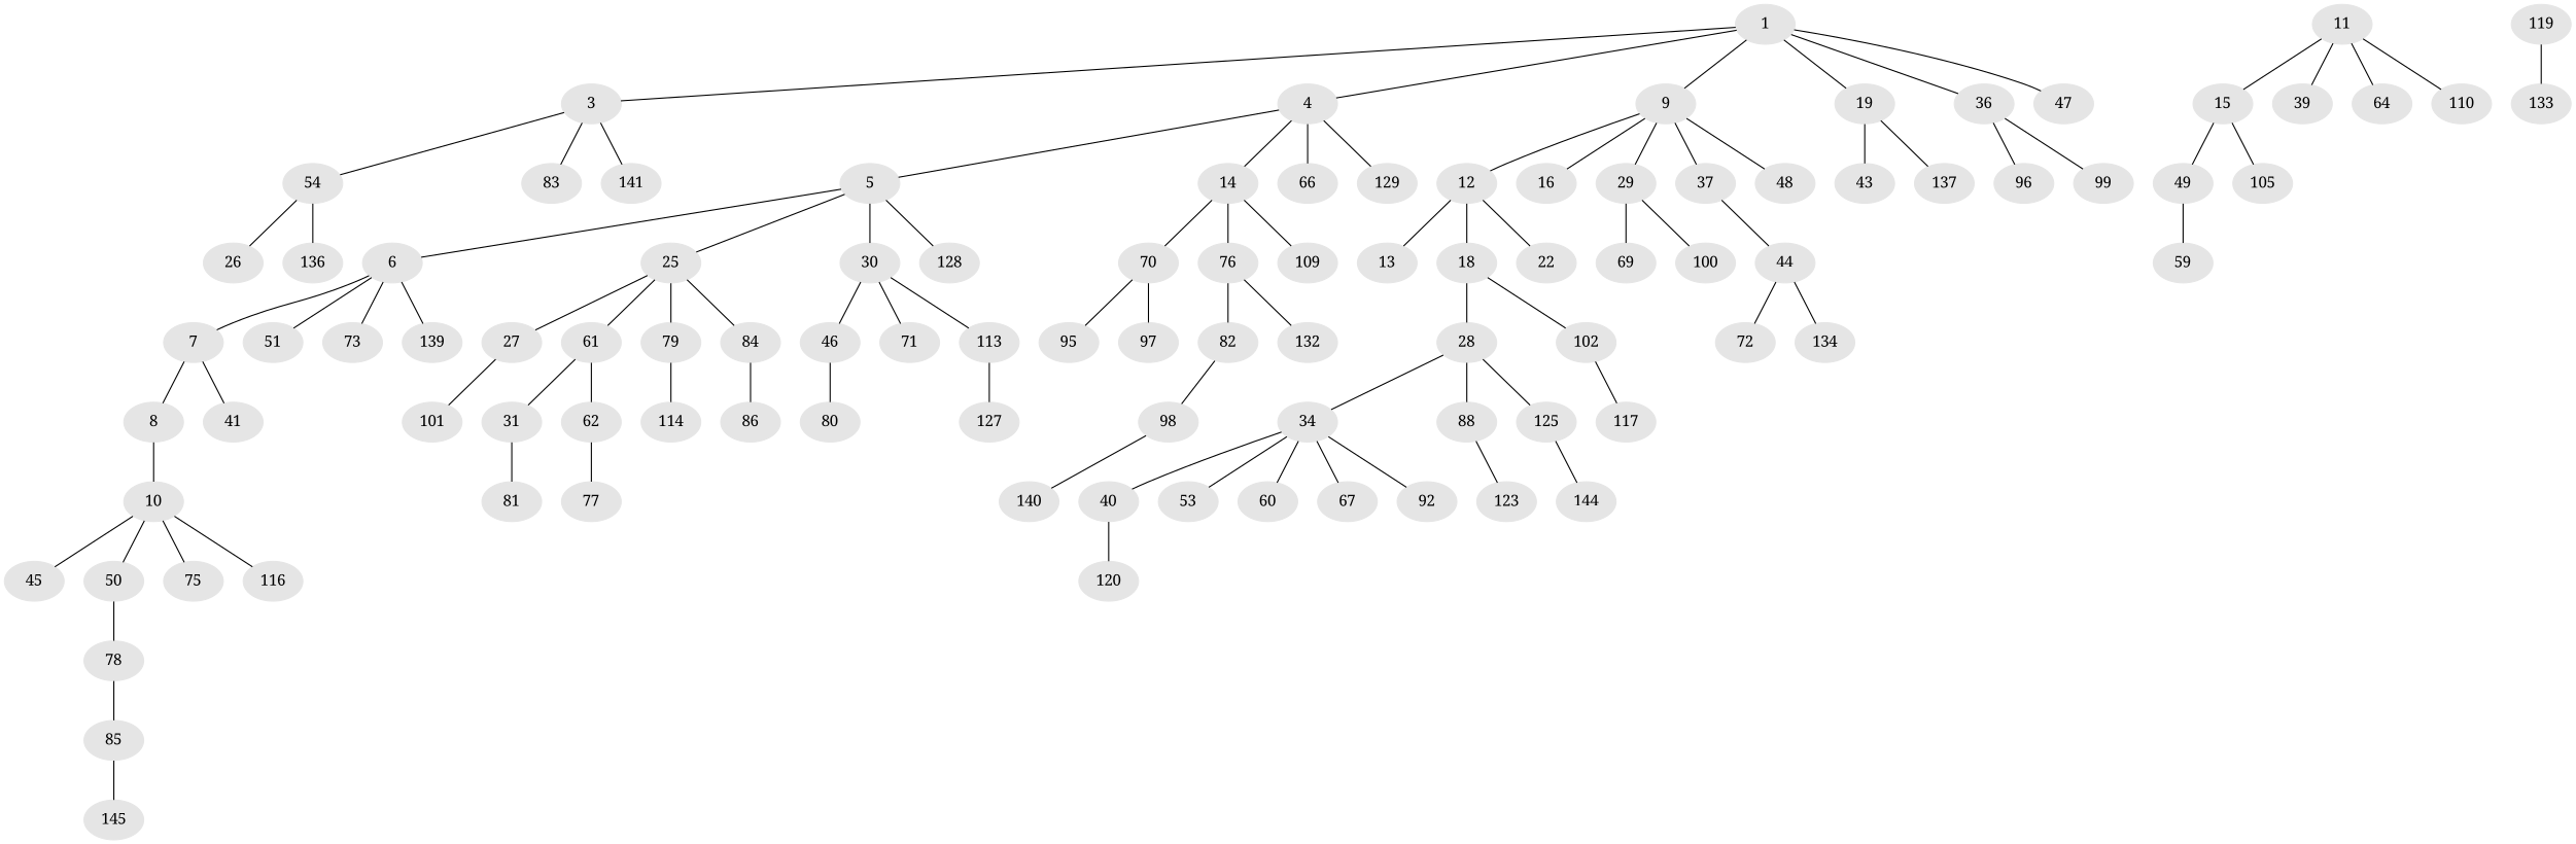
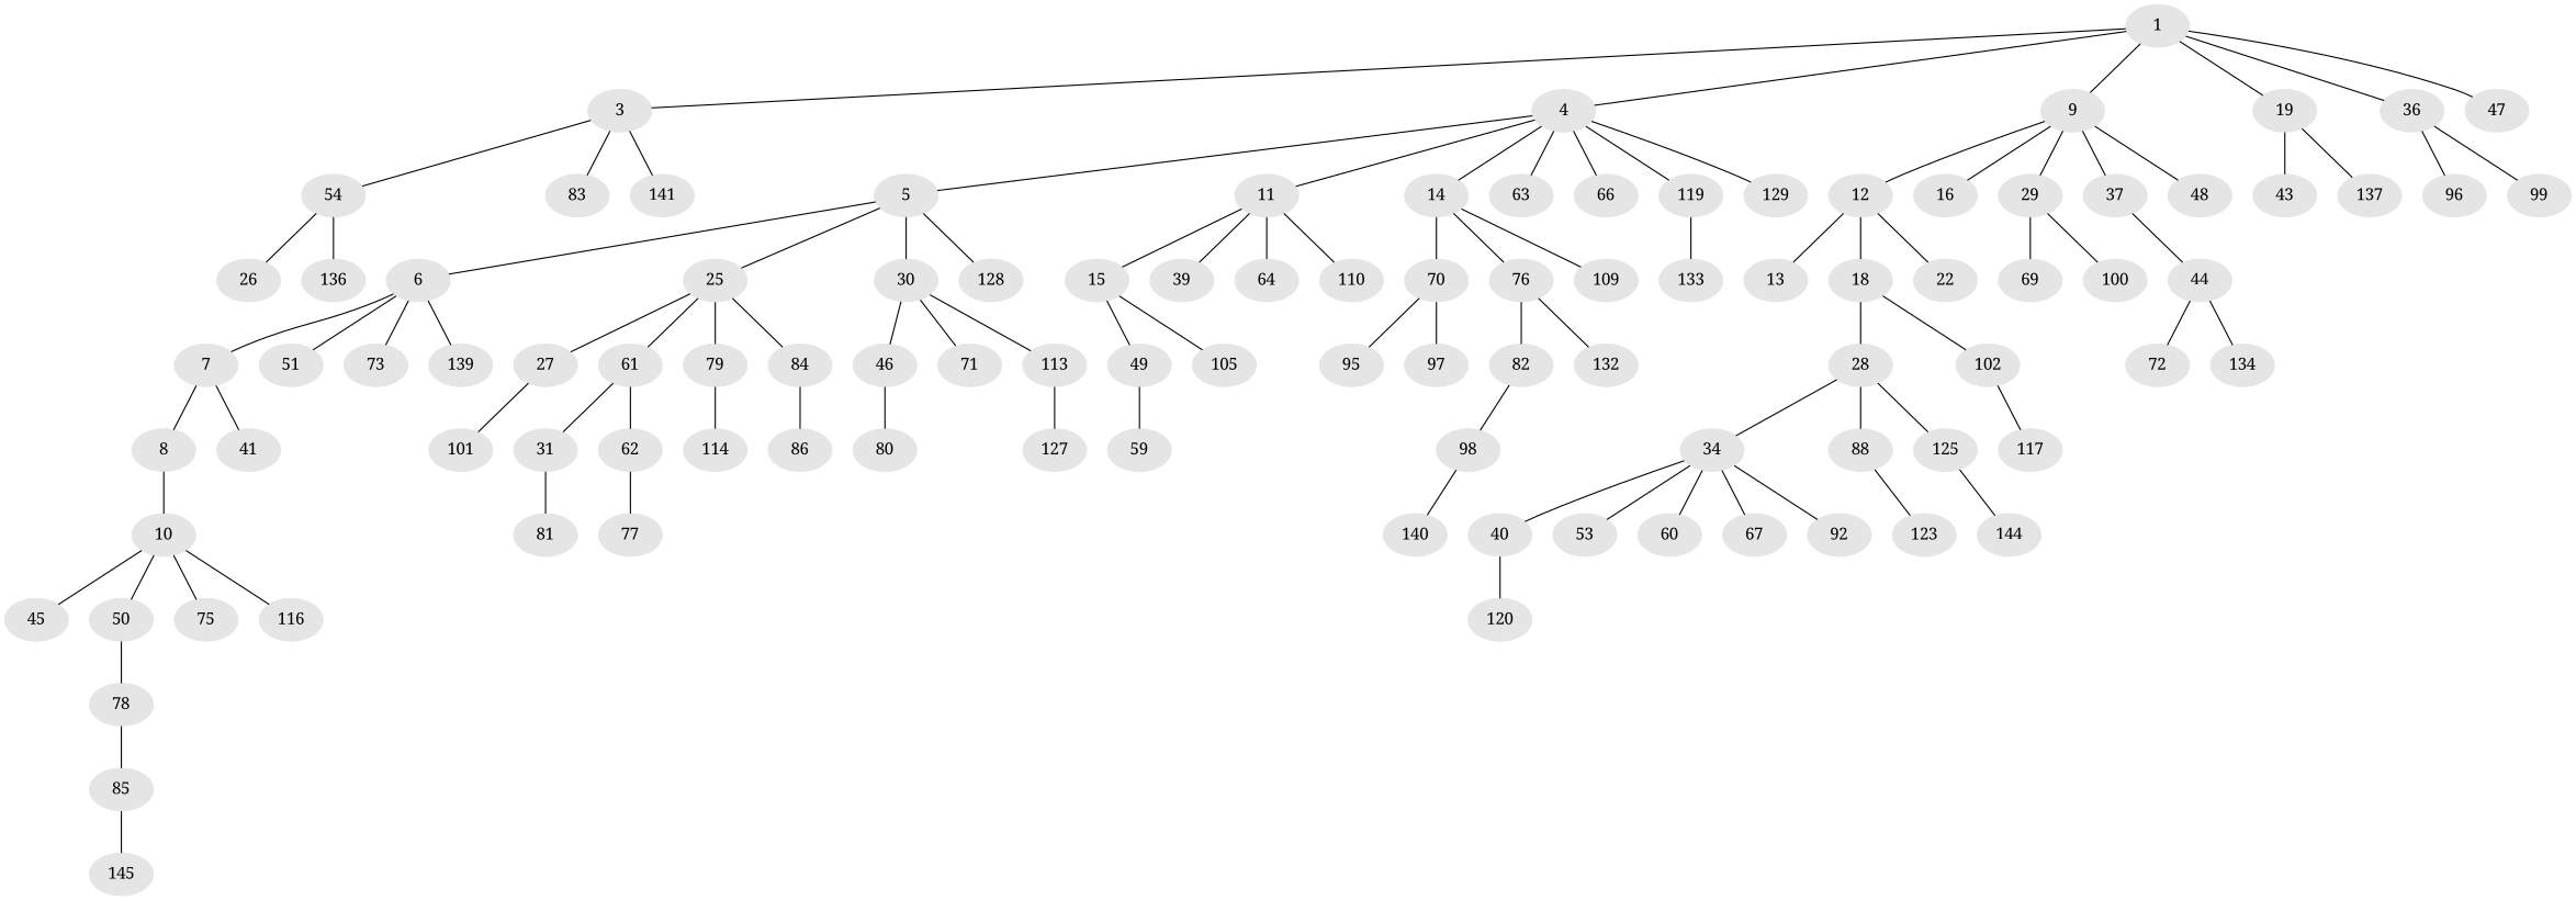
  graph {
    fontname="Noto Serif"
    node [color=gray90 fontname="Noto Serif" style=filled]
    edge [fontname="Noto Serif"]
    1 [super="+2"]
    3 [super="+32"]
    4 [super="+42"]
    9 [super="+20"]
    19 [super="+24"]
    36 [super="+90"]
    47 [super="+130"]
    54 [super="+74"]
    83
    141
    5 [super="+55"]
    11 [super="+33"]
    14 [super="+65"]
+   63 [super="+135"]
    66
    119
    129
    12 [super="+17"]
    16
    29 [super="+35"]
    37 [super="+124"]
    48 [super="+108"]
    43
    137
    96
    99
    n27 [label=26 super="+122"]
    136
    6 [super="+23"]
    25 [super="+26"]
    30
    128
    15 [super="+38"]
    39 [super="+115"]
    64
    110
    70
    76 [super="+131"]
    109
    133
    7
    51
    73
    139
    27
    61
    79 [super="+142"]
    84
    46 [super="+68"]
    71
    113 [super="+121"]
    8
    41 [super="+118"]
    10 [super="+21"]
    45
    50 [super="+52"]
    75
    116
    13 [super="+89"]
    18
    22
    69 [super="+126"]
    100
    44
    78
    49 [super="+107"]
    105
    28
    102
    95
    97 [super="+106"]
    82
    132
    59
    34 [super="+57"]
    n76 [label=88 super="+93"]
    125 [super="+138"]
    117
    101 [super="+111"]
    31 [super="+103"]
    81
    62 [super="+94"]
    114
    86 [super="+87"]
    40 [super="+91"]
    53 [super="+88"]
    60
    67
    92
    123 [super="+146"]
    144
    80 [super="+104"]
    127
    120
    72
    134
    85
    77 [super="+143"]
    98 [super="+112"]
    145
    140
    1 -- 3
    1 -- 4
    1 -- 9
    1 -- 19
    1 -- 36
    1 -- 47
    3 -- 54
    3 -- 83
    3 -- 141
    4 -- 5
+   4 -- 11
    4 -- 14
+   4 -- 63
    4 -- 66
+   4 -- 119
    4 -- 129
    9 -- 12
    9 -- 16
    9 -- 29
    9 -- 37
    9 -- 48
    19 -- 43
    19 -- 137
    36 -- 96
    36 -- 99
    54 -- n27
    54 -- 136
    5 -- 6
    5 -- 25
    5 -- 30
    5 -- 128
    11 -- 15
    11 -- 39
    11 -- 64
    11 -- 110
    14 -- 70
    14 -- 76
    14 -- 109
    119 -- 133
    12 -- 13
    12 -- 18
    12 -- 22
    29 -- 69
    29 -- 100
    37 -- 44
    6 -- 7
    6 -- 51
    6 -- 73
    6 -- 139
    25 -- 27
    25 -- 61
    25 -- 79
    25 -- 84
    30 -- 46
    30 -- 71
    30 -- 113
    15 -- 49
    15 -- 105
    70 -- 95
    70 -- 97
    76 -- 82
    76 -- 132
    7 -- 8
    7 -- 41
    27 -- 101
    61 -- 31
    61 -- 62
    79 -- 114
    84 -- 86
    46 -- 80
    113 -- 127
    8 -- 10
    10 -- 45
    10 -- 50
    10 -- 75
    10 -- 116
    50 -- 78
    18 -- 28
    18 -- 102
    44 -- 72
    44 -- 134
    78 -- 85
    49 -- 59
    28 -- 34
    28 -- n76
    28 -- 125
    102 -- 117
    82 -- 98
    34 -- 40
    34 -- 53
    34 -- 60
    34 -- 67
    34 -- 92
    n76 -- 123
    125 -- 144
    31 -- 81
    62 -- 77
    40 -- 120
    85 -- 145
    98 -- 140
  }
